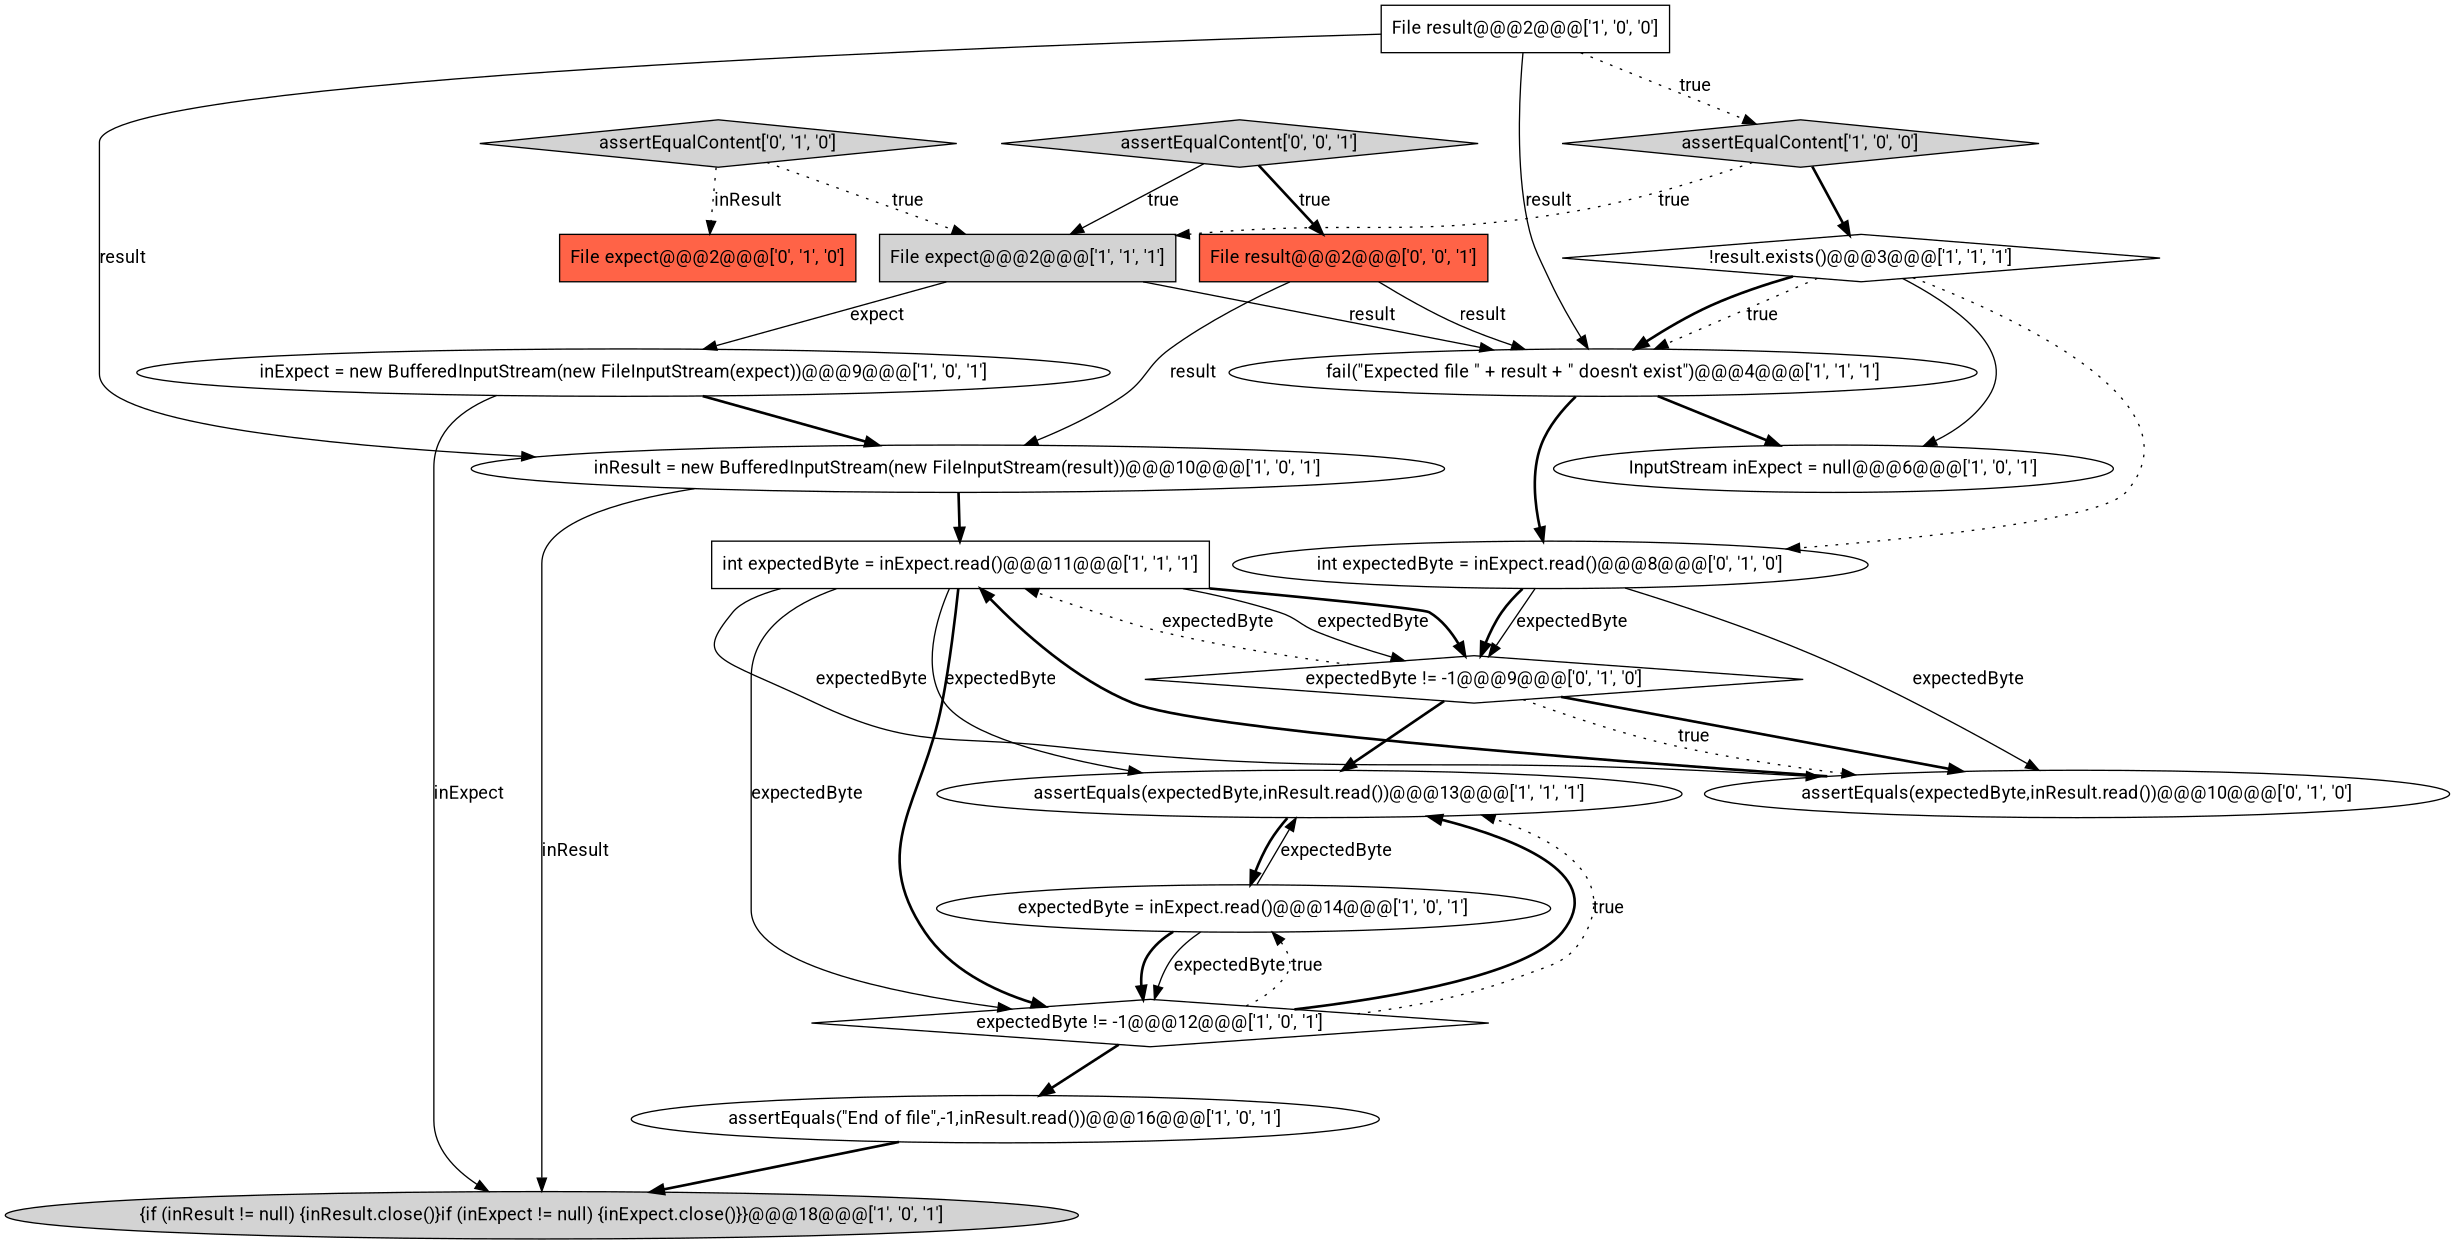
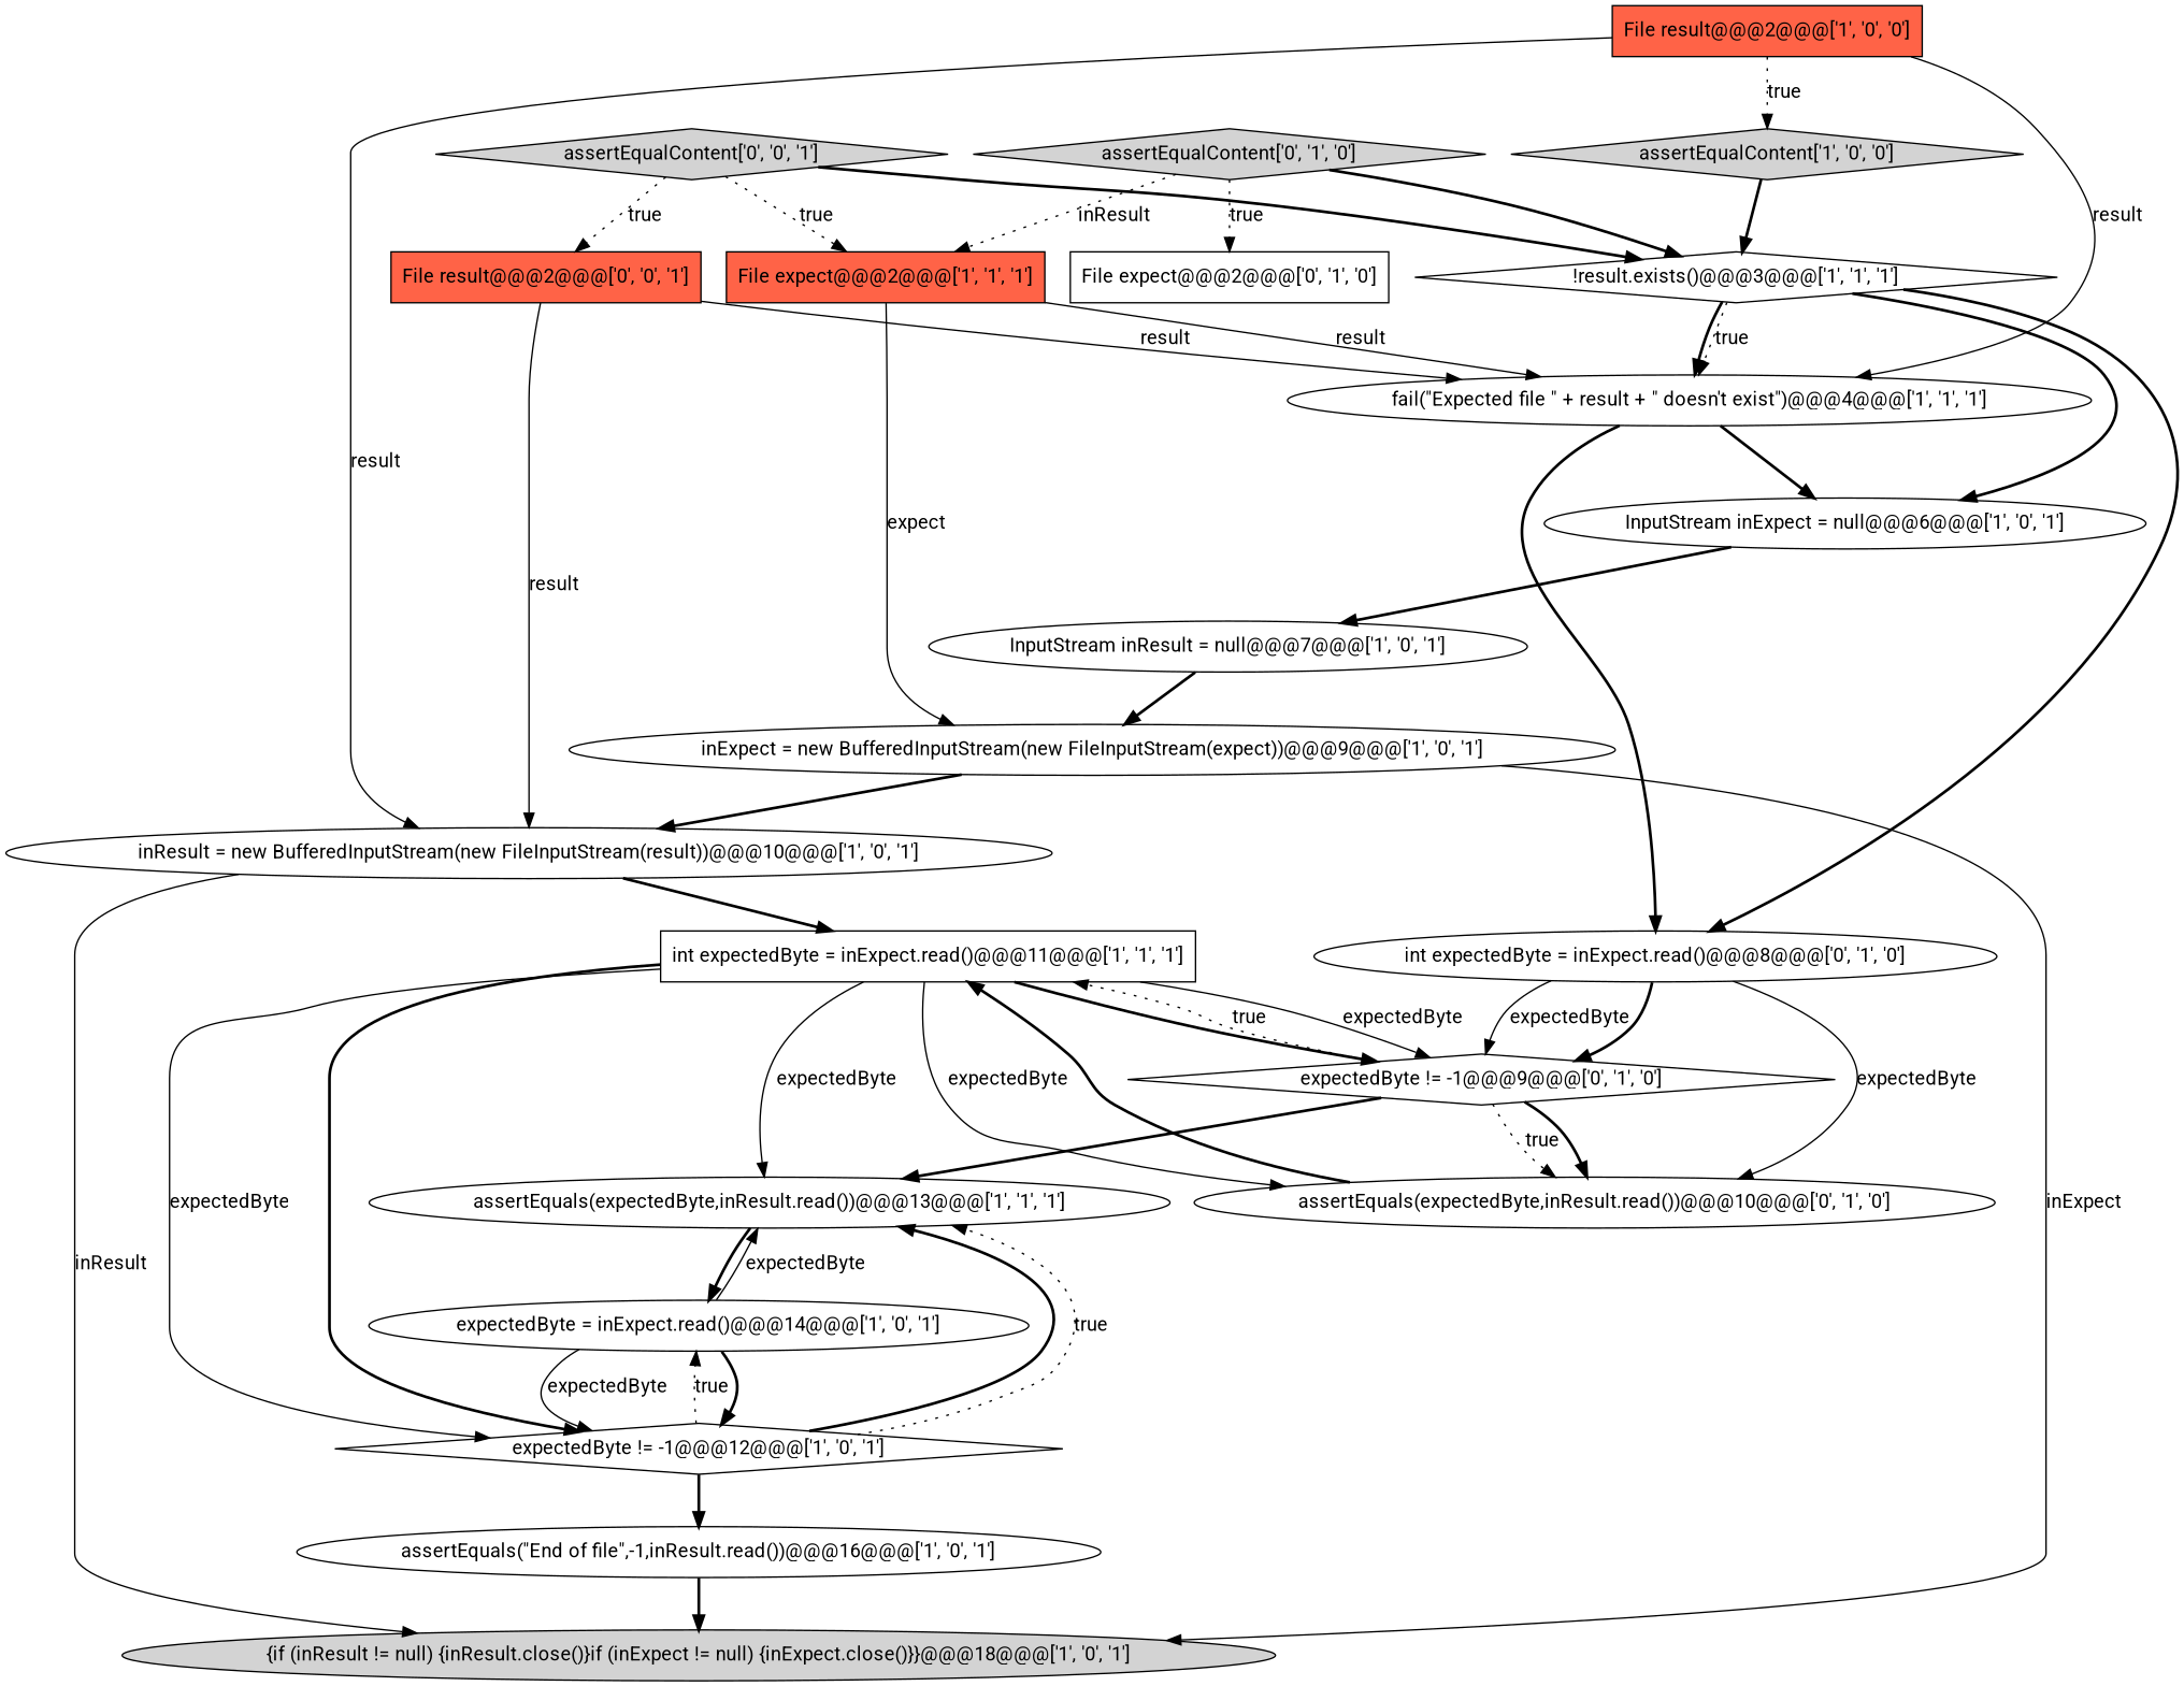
  digraph {
    fontname=Roboto
    node [fillcolor=white fontname=Roboto shape=ellipse style=filled]
    edge [fontname=Roboto style=bold]
    n1 [label="assertEquals(expectedByte,inResult.read())@@@13@@@['1', '1', '1']"]
    n2 [label="expectedByte = inExpect.read()@@@14@@@['1', '0', '1']"]
    n3 [label="expectedByte != -1@@@12@@@['1', '0', '1']" shape=diamond]
    n4 [label="inResult = new BufferedInputStream(new FileInputStream(result))@@@10@@@['1', '0', '1']"]
    n5 [label="int expectedByte = inExpect.read()@@@11@@@['1', '1', '1']" shape=box]
    n6 [fillcolor=lightgray label="{if (inResult != null) {inResult.close()}if (inExpect != null) {inExpect.close()}}@@@18@@@['1', '0', '1']"]
    n7 [label="assertEquals(expectedByte,inResult.read())@@@10@@@['0', '1', '0']"]
    n8 [label="expectedByte != -1@@@9@@@['0', '1', '0']" shape=diamond]
-   n9 [fillcolor=lightgray label="File expect@@@2@@@['1', '1', '1']" shape=box]
+   n9 [fillcolor=tomato label="File expect@@@2@@@['1', '1', '1']" shape=box]
    n10 [label="fail(\"Expected file \" + result + \" doesn't exist\")@@@4@@@['1', '1', '1']"]
    n11 [label="inExpect = new BufferedInputStream(new FileInputStream(expect))@@@9@@@['1', '0', '1']"]
    n12 [label="InputStream inExpect = null@@@6@@@['1', '0', '1']"]
    n13 [label="int expectedByte = inExpect.read()@@@8@@@['0', '1', '0']"]
    n14 [label="!result.exists()@@@3@@@['1', '1', '1']" shape=diamond]
+   n15 [label="InputStream inResult = null@@@7@@@['1', '0', '1']"]
    n16 [fillcolor=lightgray label="assertEqualContent['1', '0', '0']" shape=diamond]
-   n17 [label="File result@@@2@@@['1', '0', '0']" shape=box]
+   n17 [fillcolor=tomato label="File result@@@2@@@['1', '0', '0']" shape=box]
    n18 [label="assertEquals(\"End of file\",-1,inResult.read())@@@16@@@['1', '0', '1']"]
    n19 [fillcolor=lightgray label="assertEqualContent['0', '1', '0']" shape=diamond]
-   n20 [fillcolor=tomato label="File expect@@@2@@@['0', '1', '0']" shape=box]
+   n20 [label="File expect@@@2@@@['0', '1', '0']" shape=box]
    n21 [fillcolor=tomato label="File result@@@2@@@['0', '0', '1']" shape=box]
    n22 [fillcolor=lightgray label="assertEqualContent['0', '0', '1']" shape=diamond]
    n1 -> n2
    n2 -> n1 [label=expectedByte style=solid]
    n2 -> n3
    n2 -> n3 [label=expectedByte style=solid]
    n3 -> n1
    n3 -> n1 [label=true style=dotted]
    n3 -> n2 [label=true style=dotted]
    n3 -> n18
    n4 -> n5
    n4 -> n6 [label=inResult style=solid]
    n5 -> n1 [label=expectedByte style=solid]
    n5 -> n3 [label=expectedByte style=solid]
    n5 -> n3
    n5 -> n7 [label=expectedByte style=solid]
    n5 -> n8 [label=expectedByte style=solid]
    n5 -> n8
    n7 -> n5
    n8 -> n1
-   n8 -> n5 [label=expectedByte style=dotted]
+   n8 -> n5 [label=true style=dotted]
    n8 -> n7 [label=true style=dotted]
    n8 -> n7
    n9 -> n10 [label=result style=solid]
    n9 -> n11 [label=expect style=solid]
    n10 -> n12
    n10 -> n13
    n11 -> n4
    n11 -> n6 [label=inExpect style=solid]
+   n12 -> n15
    n13 -> n7 [label=expectedByte style=solid]
    n13 -> n8 [label=expectedByte style=solid]
    n13 -> n8
    n14 -> n10 [label=true style=dotted]
    n14 -> n10
-   n14 -> n12 [style=solid]
-   n14 -> n13 [style=dotted]
-   n16 -> n9 [label=true style=dotted]
+   n14 -> n12
+   n14 -> n13
+   n15 -> n11
    n16 -> n14
    n17 -> n4 [label=result style=solid]
    n17 -> n10 [label=result style=solid]
    n17 -> n16 [label=true style=dotted]
    n18 -> n6
-   n19 -> n9 [label=true style=dotted]
-   n19 -> n20 [label=inResult style=dotted]
+   n19 -> n9 [label=inResult style=dotted]
+   n19 -> n14
+   n19 -> n20 [label=true style=dotted]
    n21 -> n4 [label=result style=solid]
    n21 -> n10 [label=result style=solid]
-   n22 -> n9 [label=true style=solid]
-   n22 -> n21 [label=true]
+   n22 -> n9 [label=true style=dotted]
+   n22 -> n14
+   n22 -> n21 [label=true style=dotted]
  }
